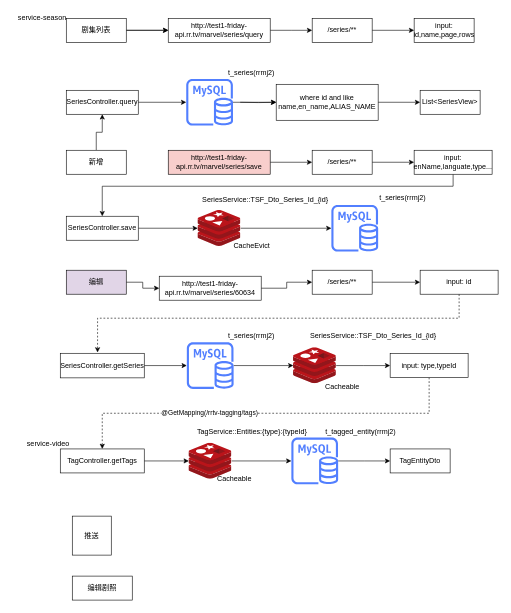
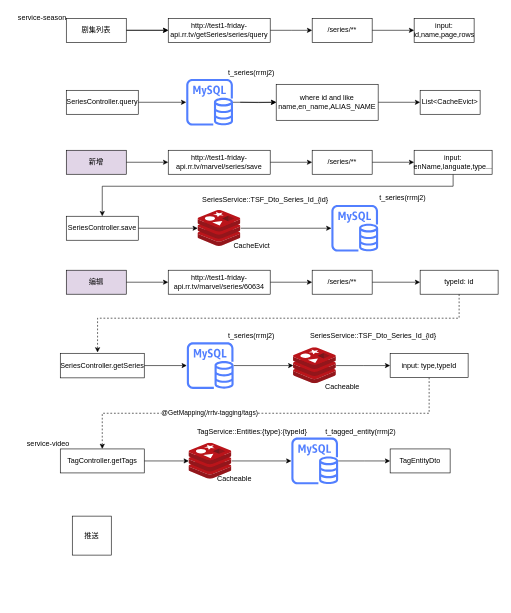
  <mxCell id="0" />
  <mxCell id="1" parent="0" />
  <mxCell id="2" style="edgeStyle=orthogonalEdgeStyle;rounded=0;orthogonalLoop=1;jettySize=auto;html=1;entryX=0;entryY=0.5;entryDx=0;entryDy=0;" edge="1" parent="1" source="4" target="11"><mxGeometry relative="1" as="geometry" /></mxCell>
  <mxCell id="3" value="" style="edgeStyle=orthogonalEdgeStyle;rounded=0;orthogonalLoop=1;jettySize=auto;html=1;" edge="1" parent="1" source="4" target="11"><mxGeometry relative="1" as="geometry" /></mxCell>
  <mxCell id="4" value="剧集列表" style="rounded=0;whiteSpace=wrap;html=1;" vertex="1" parent="1"><mxGeometry x="110" y="30" width="100" height="40" as="geometry" /></mxCell>
  <mxCell id="5" style="edgeStyle=orthogonalEdgeStyle;rounded=0;orthogonalLoop=1;jettySize=auto;html=1;exitX=1;exitY=0.5;exitDx=0;exitDy=0;" edge="1" parent="1" source="6" target="29"><mxGeometry relative="1" as="geometry"><mxPoint x="300" y="170" as="targetPoint" /></mxGeometry></mxCell>
  <mxCell id="6" value="SeriesController.query" style="rounded=0;whiteSpace=wrap;html=1;" vertex="1" parent="1"><mxGeometry x="110" y="150" width="120" height="40" as="geometry" /></mxCell>
  <mxCell id="7" style="edgeStyle=orthogonalEdgeStyle;rounded=0;orthogonalLoop=1;jettySize=auto;html=1;exitX=1;exitY=0.5;exitDx=0;exitDy=0;exitPerimeter=0;" edge="1" parent="1" target="9"><mxGeometry relative="1" as="geometry"><mxPoint x="400" y="170" as="sourcePoint" /></mxGeometry></mxCell>
  <mxCell id="8" style="edgeStyle=orthogonalEdgeStyle;rounded=0;orthogonalLoop=1;jettySize=auto;html=1;entryX=0;entryY=0.5;entryDx=0;entryDy=0;" edge="1" parent="1" source="9" target="67"><mxGeometry relative="1" as="geometry" /></mxCell>
  <mxCell id="9" value="where id and like name,en_name,ALIAS_NAME" style="rounded=0;whiteSpace=wrap;html=1;" vertex="1" parent="1"><mxGeometry x="460" y="140" width="170" height="60" as="geometry" /></mxCell>
  <mxCell id="10" style="edgeStyle=orthogonalEdgeStyle;rounded=0;orthogonalLoop=1;jettySize=auto;html=1;" edge="1" parent="1" source="11"><mxGeometry relative="1" as="geometry"><mxPoint x="520" y="50" as="targetPoint" /></mxGeometry></mxCell>
- <mxCell id="11" value="http://test1-friday-api.rr.tv/marvel/series/query" style="rounded=0;whiteSpace=wrap;html=1;" vertex="1" parent="1"><mxGeometry x="280" y="30" width="170" height="40" as="geometry" /></mxCell>
+ <mxCell id="11" value="http://test1-friday-api.rr.tv/getSeries/series/query" style="rounded=0;whiteSpace=wrap;html=1;" vertex="1" parent="1"><mxGeometry x="280" y="30" width="170" height="40" as="geometry" /></mxCell>
  <mxCell id="12" style="edgeStyle=orthogonalEdgeStyle;rounded=0;orthogonalLoop=1;jettySize=auto;html=1;entryX=0;entryY=0.5;entryDx=0;entryDy=0;" edge="1" parent="1" source="13" target="14"><mxGeometry relative="1" as="geometry"><mxPoint x="680" y="50" as="targetPoint" /></mxGeometry></mxCell>
  <mxCell id="13" value="/series/**" style="rounded=0;whiteSpace=wrap;html=1;" vertex="1" parent="1"><mxGeometry x="520" y="30" width="100" height="40" as="geometry" /></mxCell>
  <mxCell id="14" value="input: id,name,page,rows" style="rounded=0;whiteSpace=wrap;html=1;" vertex="1" parent="1"><mxGeometry x="690" y="30" width="100" height="40" as="geometry" /></mxCell>
- <mxCell id="15" style="edgeStyle=orthogonalEdgeStyle;rounded=0;orthogonalLoop=1;jettySize=auto;html=1;" edge="1" parent="1" source="16" target="6"><mxGeometry relative="1" as="geometry" /></mxCell>
- <mxCell id="16" value="新增" style="rounded=0;whiteSpace=wrap;html=1;" vertex="1" parent="1"><mxGeometry x="110" y="250" width="100" height="40" as="geometry" /></mxCell>
+ <mxCell id="15" style="edgeStyle=orthogonalEdgeStyle;rounded=0;orthogonalLoop=1;jettySize=auto;html=1;" edge="1" parent="1" source="16" target="18"><mxGeometry relative="1" as="geometry" /></mxCell>
+ <mxCell id="16" value="新增" style="rounded=0;whiteSpace=wrap;html=1;fillColor=#e1d5e7;" vertex="1" parent="1"><mxGeometry x="110" y="250" width="100" height="40" as="geometry" /></mxCell>
  <mxCell id="17" style="edgeStyle=orthogonalEdgeStyle;rounded=0;orthogonalLoop=1;jettySize=auto;html=1;entryX=0;entryY=0.5;entryDx=0;entryDy=0;" edge="1" parent="1" source="18" target="20"><mxGeometry relative="1" as="geometry" /></mxCell>
- <mxCell id="18" value="http://test1-friday-api.rr.tv/marvel/series/save" style="rounded=0;whiteSpace=wrap;html=1;fillColor=#f8cecc;" vertex="1" parent="1"><mxGeometry x="280" y="250" width="170" height="40" as="geometry" /></mxCell>
+ <mxCell id="18" value="http://test1-friday-api.rr.tv/marvel/series/save" style="rounded=0;whiteSpace=wrap;html=1;" vertex="1" parent="1"><mxGeometry x="280" y="250" width="170" height="40" as="geometry" /></mxCell>
  <mxCell id="19" style="edgeStyle=orthogonalEdgeStyle;rounded=0;orthogonalLoop=1;jettySize=auto;html=1;entryX=0;entryY=0.5;entryDx=0;entryDy=0;" edge="1" parent="1" source="20" target="22"><mxGeometry relative="1" as="geometry" /></mxCell>
  <mxCell id="20" value="/series/**" style="rounded=0;whiteSpace=wrap;html=1;" vertex="1" parent="1"><mxGeometry x="520" y="250" width="100" height="40" as="geometry" /></mxCell>
  <mxCell id="21" style="edgeStyle=orthogonalEdgeStyle;rounded=0;orthogonalLoop=1;jettySize=auto;html=1;entryX=0.5;entryY=0;entryDx=0;entryDy=0;" edge="1" parent="1" source="22" target="25"><mxGeometry relative="1" as="geometry"><Array as="points"><mxPoint x="755" y="310" /><mxPoint x="170" y="310" /></Array></mxGeometry></mxCell>
  <mxCell id="22" value="input: enName,languate,type..." style="rounded=0;whiteSpace=wrap;html=1;" vertex="1" parent="1"><mxGeometry x="690" y="250" width="130" height="40" as="geometry" /></mxCell>
  <mxCell id="23" value="service-season" style="text;html=1;strokeColor=none;fillColor=none;align=center;verticalAlign=middle;whiteSpace=wrap;rounded=0;" vertex="1" parent="1"><mxGeometry x="20" width="100" height="20" as="geometry" y="20" /></mxCell>
  <mxCell id="24" style="edgeStyle=orthogonalEdgeStyle;rounded=0;orthogonalLoop=1;jettySize=auto;html=1;" edge="1" parent="1" source="25" target="27"><mxGeometry relative="1" as="geometry" /></mxCell>
  <mxCell id="25" value="SeriesController.save" style="rounded=0;whiteSpace=wrap;html=1;" vertex="1" parent="1"><mxGeometry x="110" y="360" width="120" height="40" as="geometry" /></mxCell>
  <mxCell id="26" style="edgeStyle=orthogonalEdgeStyle;rounded=0;orthogonalLoop=1;jettySize=auto;html=1;" edge="1" parent="1" source="27" target="32"><mxGeometry relative="1" as="geometry" /></mxCell>
  <mxCell id="27" value="" style="sketch=0;aspect=fixed;html=1;points=[];align=center;image;fontSize=12;image=img/lib/mscae/Cache_Redis_Product.svg;" vertex="1" parent="1"><mxGeometry x="329.29" y="350" width="71.43" height="60" as="geometry" /></mxCell>
  <mxCell id="28" value="" style="edgeStyle=orthogonalEdgeStyle;rounded=0;orthogonalLoop=1;jettySize=auto;html=1;" edge="1" parent="1" source="29" target="9"><mxGeometry relative="1" as="geometry" /></mxCell>
  <mxCell id="29" value="" style="sketch=0;outlineConnect=0;fontColor=#232F3E;gradientColor=none;fillColor=#527FFF;strokeColor=none;dashed=0;verticalLabelPosition=bottom;verticalAlign=top;align=center;html=1;fontSize=12;fontStyle=0;aspect=fixed;pointerEvents=1;shape=mxgraph.aws4.rds_mysql_instance;" vertex="1" parent="1"><mxGeometry x="310" y="131" width="78" height="78" as="geometry" /></mxCell>
  <mxCell id="30" value="t_series(rrmj2)" style="text;html=1;strokeColor=none;fillColor=none;align=center;verticalAlign=middle;whiteSpace=wrap;rounded=0;" vertex="1" parent="1"><mxGeometry x="378" y="111" width="82" height="20" as="geometry" /></mxCell>
  <mxCell id="31" value="SeriesService::TSF_Dto_Series_Id_{id}" style="text;html=1;strokeColor=none;fillColor=none;align=center;verticalAlign=middle;whiteSpace=wrap;rounded=0;" vertex="1" parent="1"><mxGeometry x="340" y="322" width="204" height="20" as="geometry" /></mxCell>
  <mxCell id="32" value="" style="sketch=0;outlineConnect=0;fontColor=#232F3E;gradientColor=none;fillColor=#527FFF;strokeColor=none;dashed=0;verticalLabelPosition=bottom;verticalAlign=top;align=center;html=1;fontSize=12;fontStyle=0;aspect=fixed;pointerEvents=1;shape=mxgraph.aws4.rds_mysql_instance;" vertex="1" parent="1"><mxGeometry x="552" y="341" width="78" height="78" as="geometry" /></mxCell>
  <mxCell id="33" value="t_series(rrmj2)" style="text;html=1;strokeColor=none;fillColor=none;align=center;verticalAlign=middle;whiteSpace=wrap;rounded=0;" vertex="1" parent="1"><mxGeometry x="630" y="320" width="82" height="20" as="geometry" /></mxCell>
  <mxCell id="34" style="edgeStyle=orthogonalEdgeStyle;rounded=0;orthogonalLoop=1;jettySize=auto;html=1;exitX=1;exitY=0.5;exitDx=0;exitDy=0;" edge="1" parent="1" source="35" target="37"><mxGeometry relative="1" as="geometry" /></mxCell>
  <mxCell id="35" value="编辑" style="rounded=0;whiteSpace=wrap;html=1;fillColor=#e1d5e7;" vertex="1" parent="1"><mxGeometry x="110" y="450" width="100" height="40" as="geometry" /></mxCell>
  <mxCell id="36" style="edgeStyle=orthogonalEdgeStyle;rounded=0;orthogonalLoop=1;jettySize=auto;html=1;" edge="1" parent="1" source="37" target="39"><mxGeometry relative="1" as="geometry" /></mxCell>
- <mxCell id="37" value="http://test1-friday-api.rr.tv/marvel/series/60634" style="rounded=0;whiteSpace=wrap;html=1;" vertex="1" parent="1"><mxGeometry x="265" y="460" width="170" height="40" as="geometry" /></mxCell>
+ <mxCell id="37" value="http://test1-friday-api.rr.tv/marvel/series/60634" style="rounded=0;whiteSpace=wrap;html=1;" vertex="1" parent="1"><mxGeometry x="280" y="450" width="170" height="40" as="geometry" /></mxCell>
  <mxCell id="38" style="edgeStyle=orthogonalEdgeStyle;rounded=0;orthogonalLoop=1;jettySize=auto;html=1;" edge="1" parent="1" source="39" target="41"><mxGeometry relative="1" as="geometry" /></mxCell>
  <mxCell id="39" value="/series/**" style="rounded=0;whiteSpace=wrap;html=1;" vertex="1" parent="1"><mxGeometry x="520" y="450" width="100" height="40" as="geometry" /></mxCell>
  <mxCell id="40" style="edgeStyle=orthogonalEdgeStyle;rounded=0;orthogonalLoop=1;jettySize=auto;html=1;entryX=0.444;entryY=-0.033;entryDx=0;entryDy=0;entryPerimeter=0;dashed=1;" edge="1" parent="1" source="41" target="43"><mxGeometry relative="1" as="geometry"><Array as="points"><mxPoint x="765" y="530" /><mxPoint x="162" y="530" /></Array></mxGeometry></mxCell>
- <mxCell id="41" value="input: id" style="rounded=0;whiteSpace=wrap;html=1;" vertex="1" parent="1"><mxGeometry x="700" y="450" width="130" height="40" as="geometry" /></mxCell>
+ <mxCell id="41" value="typeId: id" style="rounded=0;whiteSpace=wrap;html=1;" vertex="1" parent="1"><mxGeometry x="700" y="450" width="130" height="40" as="geometry" /></mxCell>
  <mxCell id="42" style="edgeStyle=orthogonalEdgeStyle;rounded=0;orthogonalLoop=1;jettySize=auto;html=1;" edge="1" parent="1" source="43" target="45"><mxGeometry relative="1" as="geometry" /></mxCell>
  <mxCell id="43" value="SeriesController.getSeries" style="rounded=0;whiteSpace=wrap;html=1;" vertex="1" parent="1"><mxGeometry x="100" y="588.5" width="140" height="41" as="geometry" /></mxCell>
  <mxCell id="44" style="edgeStyle=orthogonalEdgeStyle;rounded=0;orthogonalLoop=1;jettySize=auto;html=1;" edge="1" parent="1" source="45" target="48"><mxGeometry relative="1" as="geometry"><mxPoint x="460" y="609" as="targetPoint" /></mxGeometry></mxCell>
  <mxCell id="45" value="" style="sketch=0;outlineConnect=0;fontColor=#232F3E;gradientColor=none;fillColor=#527FFF;strokeColor=none;dashed=0;verticalLabelPosition=bottom;verticalAlign=top;align=center;html=1;fontSize=12;fontStyle=0;aspect=fixed;pointerEvents=1;shape=mxgraph.aws4.rds_mysql_instance;" vertex="1" parent="1"><mxGeometry x="311" y="570" width="78" height="78" as="geometry" /></mxCell>
  <mxCell id="46" value="t_series(rrmj2)" style="text;html=1;strokeColor=none;fillColor=none;align=center;verticalAlign=middle;whiteSpace=wrap;rounded=0;" vertex="1" parent="1"><mxGeometry x="378" y="550" width="82" height="20" as="geometry" /></mxCell>
  <mxCell id="47" style="edgeStyle=orthogonalEdgeStyle;rounded=0;orthogonalLoop=1;jettySize=auto;html=1;" edge="1" parent="1" source="48"><mxGeometry relative="1" as="geometry"><mxPoint x="650" y="609" as="targetPoint" /></mxGeometry></mxCell>
  <mxCell id="48" value="" style="sketch=0;aspect=fixed;html=1;points=[];align=center;image;fontSize=12;image=img/lib/mscae/Cache_Redis_Product.svg;" vertex="1" parent="1"><mxGeometry x="488.57" y="579" width="71.43" height="60" as="geometry" /></mxCell>
  <mxCell id="49" value="SeriesService::TSF_Dto_Series_Id_{id}" style="text;html=1;strokeColor=none;fillColor=none;align=center;verticalAlign=middle;whiteSpace=wrap;rounded=0;" vertex="1" parent="1"><mxGeometry x="520" y="550" width="204" height="20" as="geometry" /></mxCell>
  <mxCell id="50" value="CacheEvict" style="text;html=1;strokeColor=none;fillColor=none;align=center;verticalAlign=middle;whiteSpace=wrap;rounded=0;" vertex="1" parent="1"><mxGeometry x="389" y="400" width="61" height="20" as="geometry" /></mxCell>
  <mxCell id="51" value="Cacheable" style="text;html=1;strokeColor=none;fillColor=none;align=center;verticalAlign=middle;whiteSpace=wrap;rounded=0;" vertex="1" parent="1"><mxGeometry x="539.5" y="635" width="61" height="20" as="geometry" /></mxCell>
  <mxCell id="52" style="edgeStyle=orthogonalEdgeStyle;rounded=0;orthogonalLoop=1;jettySize=auto;html=1;exitX=0.5;exitY=1;exitDx=0;exitDy=0;dashed=1;" edge="1" parent="1" source="54" target="56"><mxGeometry relative="1" as="geometry" /></mxCell>
  <mxCell id="53" value="@GetMapping(/rrtv-tagging/tags)" style="edgeLabel;html=1;align=center;verticalAlign=middle;resizable=0;points=[];" vertex="1" connectable="0" parent="52"><mxGeometry x="0.282" y="-1" relative="1" as="geometry"><mxPoint as="offset" /></mxGeometry></mxCell>
  <mxCell id="54" value="input: type,typeId" style="rounded=0;whiteSpace=wrap;html=1;" vertex="1" parent="1"><mxGeometry x="650" y="589" width="130" height="40" as="geometry" /></mxCell>
  <mxCell id="55" style="edgeStyle=orthogonalEdgeStyle;rounded=0;orthogonalLoop=1;jettySize=auto;html=1;" edge="1" parent="1" source="56" target="59"><mxGeometry relative="1" as="geometry" /></mxCell>
  <mxCell id="56" value="TagController.getTags" style="rounded=0;whiteSpace=wrap;html=1;" vertex="1" parent="1"><mxGeometry x="100" y="748" width="140" height="40" as="geometry" /></mxCell>
  <mxCell id="57" value="service-video" style="text;html=1;strokeColor=none;fillColor=none;align=center;verticalAlign=middle;whiteSpace=wrap;rounded=0;" vertex="1" parent="1"><mxGeometry x="30" y="730" width="100" height="20" as="geometry" /></mxCell>
  <mxCell id="58" style="edgeStyle=orthogonalEdgeStyle;rounded=0;orthogonalLoop=1;jettySize=auto;html=1;" edge="1" parent="1" source="59" target="63"><mxGeometry relative="1" as="geometry" /></mxCell>
  <mxCell id="59" value="" style="sketch=0;aspect=fixed;html=1;points=[];align=center;image;fontSize=12;image=img/lib/mscae/Cache_Redis_Product.svg;" vertex="1" parent="1"><mxGeometry x="314.29" y="738" width="71.43" height="60" as="geometry" /></mxCell>
  <mxCell id="60" value="Cacheable" style="text;html=1;strokeColor=none;fillColor=none;align=center;verticalAlign=middle;whiteSpace=wrap;rounded=0;" vertex="1" parent="1"><mxGeometry x="360" y="788" width="61" height="20" as="geometry" /></mxCell>
  <mxCell id="61" value="TagService::Entities:{type}:{typeId}" style="text;html=1;strokeColor=none;fillColor=none;align=center;verticalAlign=middle;whiteSpace=wrap;rounded=0;" vertex="1" parent="1"><mxGeometry x="317.5" y="710" width="204" height="20" as="geometry" /></mxCell>
  <mxCell id="62" style="edgeStyle=orthogonalEdgeStyle;rounded=0;orthogonalLoop=1;jettySize=auto;html=1;" edge="1" parent="1" source="63"><mxGeometry relative="1" as="geometry"><mxPoint x="650" y="768" as="targetPoint" /></mxGeometry></mxCell>
  <mxCell id="63" value="" style="sketch=0;outlineConnect=0;fontColor=#232F3E;gradientColor=none;fillColor=#527FFF;strokeColor=none;dashed=0;verticalLabelPosition=bottom;verticalAlign=top;align=center;html=1;fontSize=12;fontStyle=0;aspect=fixed;pointerEvents=1;shape=mxgraph.aws4.rds_mysql_instance;" vertex="1" parent="1"><mxGeometry x="485.28" y="729" width="78" height="78" as="geometry" /></mxCell>
  <mxCell id="64" value="t_tagged_entity(rrmj2)" style="text;html=1;strokeColor=none;fillColor=none;align=center;verticalAlign=middle;whiteSpace=wrap;rounded=0;" vertex="1" parent="1"><mxGeometry x="560" y="710" width="82" height="20" as="geometry" /></mxCell>
  <mxCell id="65" value="推送" style="rounded=0;whiteSpace=wrap;html=1;" vertex="1" parent="1"><mxGeometry x="120" y="860" width="65" height="65" as="geometry" /></mxCell>
- <mxCell id="66" value="编辑剧照" style="rounded=0;whiteSpace=wrap;html=1;" vertex="1" parent="1"><mxGeometry x="120" y="960" width="100" height="40" as="geometry" /></mxCell>
- <mxCell id="67" value="List&amp;lt;SeriesView&amp;gt;" style="rounded=0;whiteSpace=wrap;html=1;" vertex="1" parent="1"><mxGeometry x="700" y="150" width="100" height="40" as="geometry" /></mxCell>
+ <mxCell id="67" value="List&amp;lt;CacheEvict&amp;gt;" style="rounded=0;whiteSpace=wrap;html=1;" vertex="1" parent="1"><mxGeometry x="700" y="150" width="100" height="40" as="geometry" /></mxCell>
  <mxCell id="68" value="TagEntityDto" style="rounded=0;whiteSpace=wrap;html=1;" vertex="1" parent="1"><mxGeometry x="650" y="748" width="100" height="40" as="geometry" /></mxCell>
